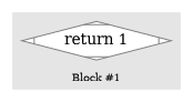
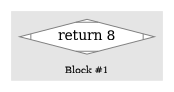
  digraph {
    color=gray90
    compound=true
    fontsize=10
    labelloc=b
    style=filled
-   n1 [color=grey50 fillcolor=white label="return 1" shape=Mdiamond style=filled]
+   n1 [color=grey50 fillcolor=white label="return 8" shape=Mdiamond style=filled]
    subgraph cluster_1 {
      label="Block #1"
      n1
    }
  }
